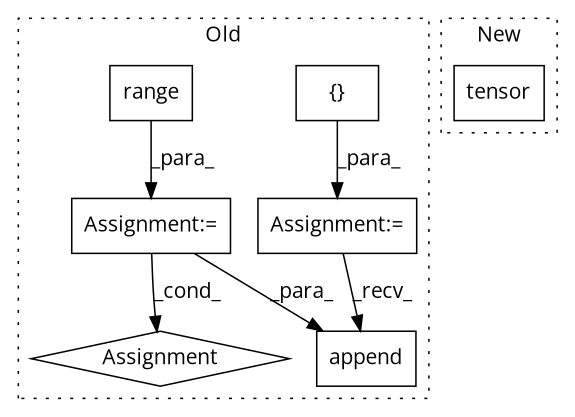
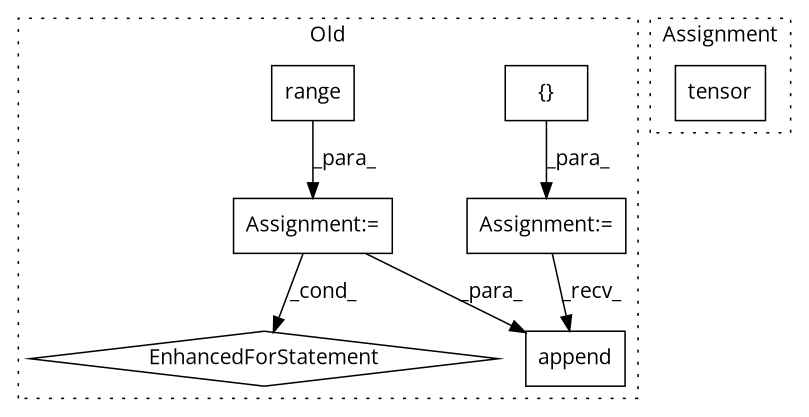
  digraph {
    fontname="Open Sans"
    node [a=32 fontname="Open Sans" l="7,1" s="2608,2686" shape=box]
    edge [fontname="Open Sans"]
    n1 [label=append s="2715,2766"]
    n2 [a=7 l=1 label="Assignment:=" s=2576]
    n3 [a=7 l="53,2" label="Assignment:="]
-   n4 [a=70 l="53,2" label=Assignment shape=diamond]
+   n4 [a=70 l="53,2" label=EnhancedForStatement shape=diamond]
    n5 [a=4 l=2 label="{}" s=2600]
    n6 [l="6,1" label=range s="2669,2685"]
    n7 [label=tensor s="2463,2494"]
    subgraph cluster_1 {
      label=Old
      style=dotted
      n1
      n2
      n3
      n4
      n5
      n6
    }
    subgraph cluster_2 {
-     label=New
+     label=Assignment
      style=dotted
      n7
    }
    n2 -> n1 [label=_recv_]
    n3 -> n1 [label=_para_]
    n3 -> n4 [label=_cond_]
    n5 -> n2 [label=_para_]
    n6 -> n3 [label=_para_]
  }
